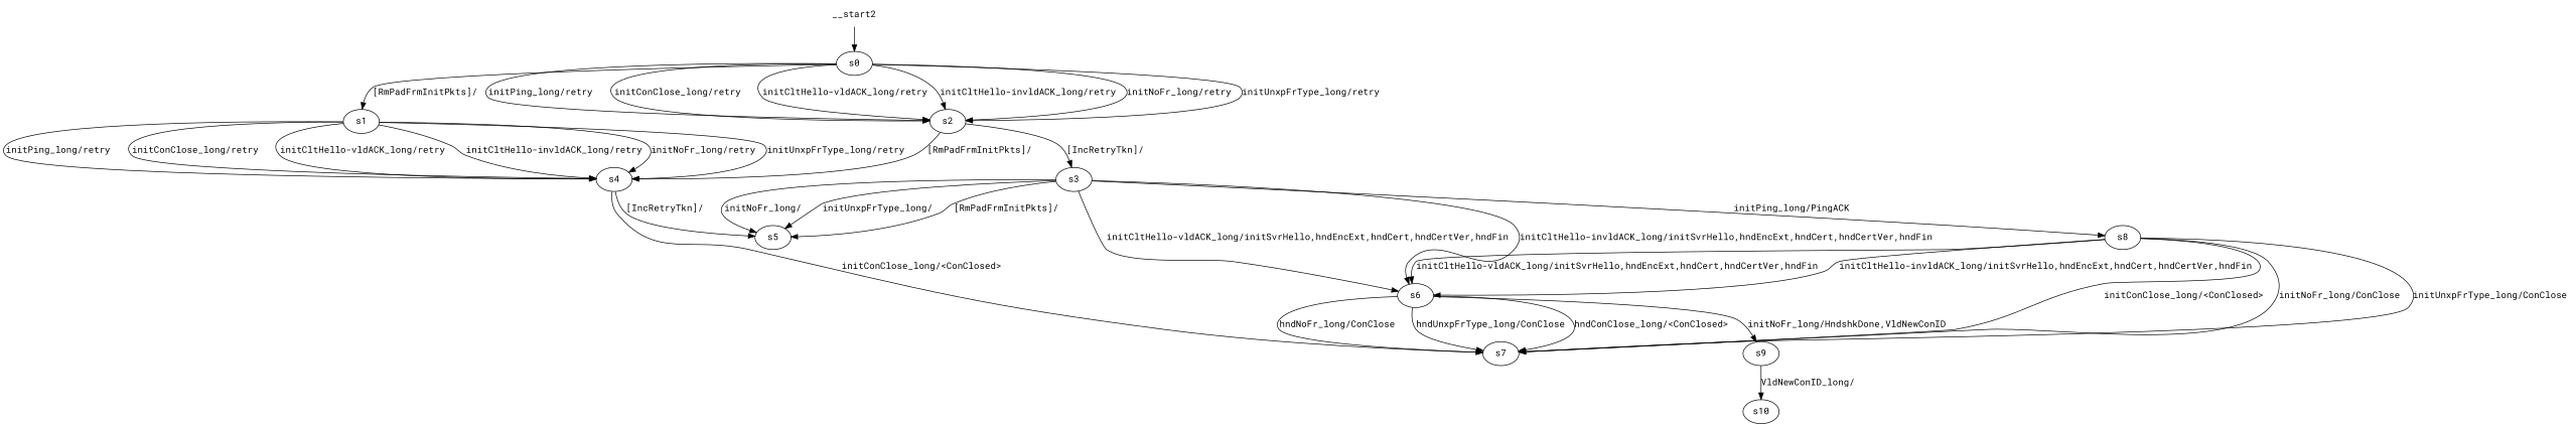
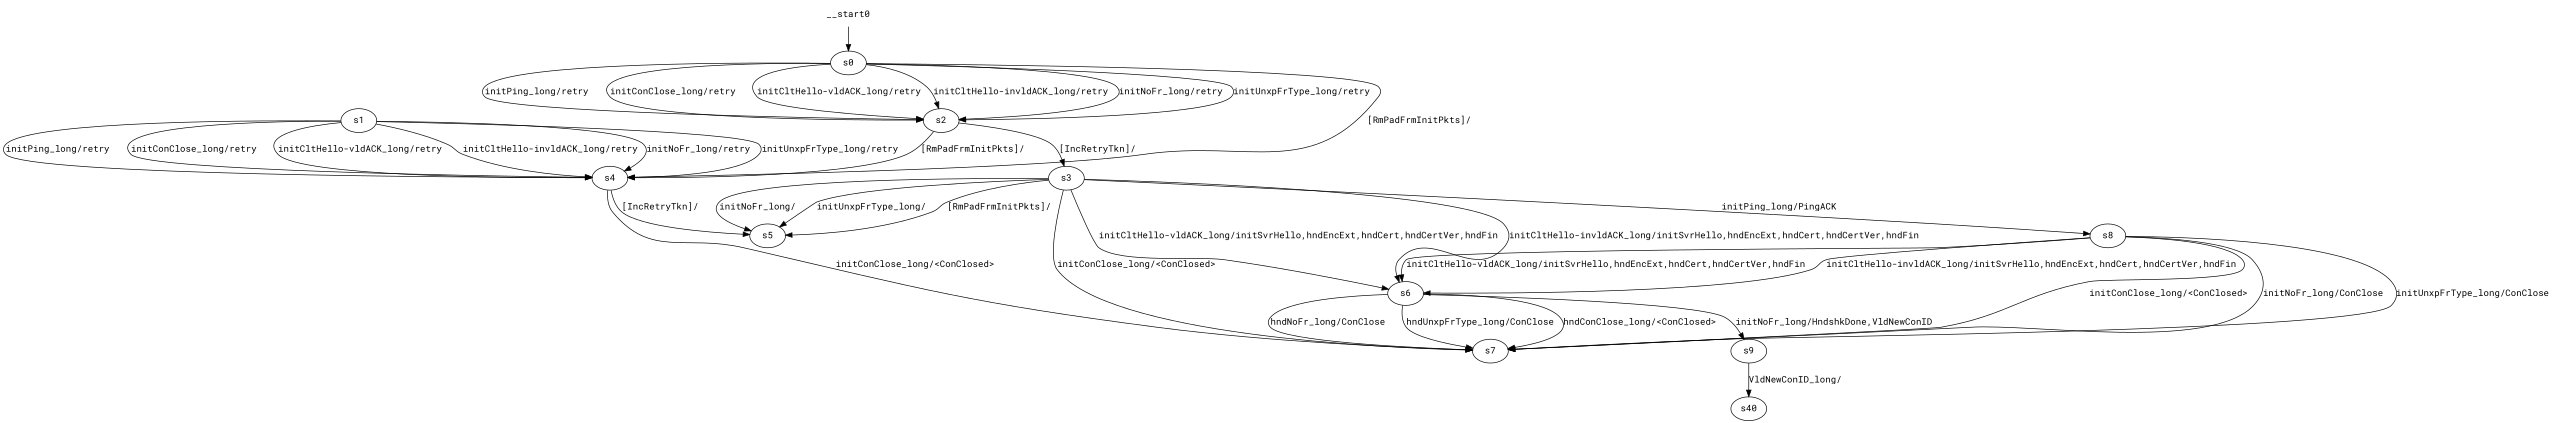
  digraph {
    fontname="Roboto Mono"
    node [fontname="Roboto Mono"]
    edge [fontname="Roboto Mono"]
    n1 [label=s0]
    n2 [label=s1]
    n3 [label=s2]
    n4 [label=s4]
    n5 [label=s3]
    n6 [label=s5]
    n7 [label=s7]
    n8 [label=s6]
    n9 [label=s8]
    n10 [label=s9]
-   n11 [label=s10]
-   __start0 [shape=none label=__start2]
-   n1 -> n2 [label="[RmPadFrmInitPkts]/ "]
+   n11 [label=s40]
+   __start0 [shape=none]
+   n1 -> n4 [label="[RmPadFrmInitPkts]/ "]
    n1 -> n3 [label="initPing_long/retry "]
    n1 -> n3 [label="initConClose_long/retry "]
    n1 -> n3 [label="initCltHello-vldACK_long/retry "]
    n1 -> n3 [label="initCltHello-invldACK_long/retry "]
    n1 -> n3 [label="initNoFr_long/retry "]
    n1 -> n3 [label="initUnxpFrType_long/retry "]
    n2 -> n4 [label="initPing_long/retry "]
    n2 -> n4 [label="initConClose_long/retry "]
    n2 -> n4 [label="initCltHello-vldACK_long/retry "]
    n2 -> n4 [label="initCltHello-invldACK_long/retry "]
    n2 -> n4 [label="initNoFr_long/retry "]
    n2 -> n4 [label="initUnxpFrType_long/retry "]
    n3 -> n4 [label="[RmPadFrmInitPkts]/ "]
    n3 -> n5 [label="[IncRetryTkn]/ "]
    n4 -> n6 [label="[IncRetryTkn]/ "]
    n4 -> n7 [label="initConClose_long/<ConClosed> "]
    n5 -> n6 [label="initNoFr_long/ "]
    n5 -> n6 [label="initUnxpFrType_long/ "]
    n5 -> n6 [label="[RmPadFrmInitPkts]/ "]
+   n5 -> n7 [label="initConClose_long/<ConClosed> "]
    n5 -> n8 [label="initCltHello-vldACK_long/initSvrHello,hndEncExt,hndCert,hndCertVer,hndFin "]
    n5 -> n8 [label="initCltHello-invldACK_long/initSvrHello,hndEncExt,hndCert,hndCertVer,hndFin "]
    n5 -> n9 [label="initPing_long/PingACK "]
    n8 -> n7 [label="hndNoFr_long/ConClose "]
    n8 -> n7 [label="hndUnxpFrType_long/ConClose "]
    n8 -> n7 [label="hndConClose_long/<ConClosed> "]
    n8 -> n10 [label="initNoFr_long/HndshkDone,VldNewConID "]
    n9 -> n7 [label="initConClose_long/<ConClosed> "]
    n9 -> n7 [label="initNoFr_long/ConClose "]
    n9 -> n7 [label="initUnxpFrType_long/ConClose "]
    n9 -> n8 [label="initCltHello-vldACK_long/initSvrHello,hndEncExt,hndCert,hndCertVer,hndFin "]
    n9 -> n8 [label="initCltHello-invldACK_long/initSvrHello,hndEncExt,hndCert,hndCertVer,hndFin "]
    n10 -> n11 [label="VldNewConID_long/ "]
    __start0 -> n1
  }
